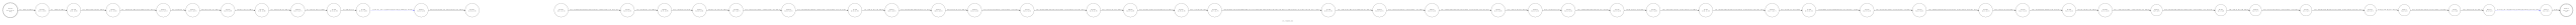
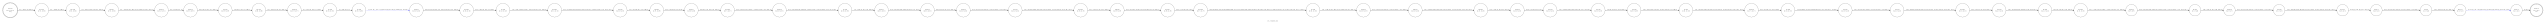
  digraph {
    fontname="Liberation Sans"
    label=sec_establish_key
    rankdir=LR
    node [fontname="Liberation Sans" shape=circle]
    edge [fontname="Liberation Sans"]
    n1 [label="N57615\n(rp:0, ep:0)\nexit" shape=doublecircle]
    n2 [label="N57616\n(rp:55, ep:55)\nentry" shape=doublecircle]
    n3 [label="N57618\n(rp:54, ep:54)"]
    n4 [label="N57619\n(rp:53, ep:53)"]
    n5 [label="N57621\n(rp:52, ep:52)"]
    n6 [label="N57622\n(rp:51, ep:51)"]
    n7 [label="N57623\n(rp:50, ep:50)"]
    n8 [label="N57625\n(rp:49, ep:49)"]
    n9 [label="N57627\n(rp:48, ep:48)"]
    n10 [label="N57628\n(rp:47, ep:47)"]
    n11 [label="N57629\n(rp:46, ep:46)"]
    n12 [label="N57630\n(rp:45, ep:45)"]
    n13 [label="N57631\n(rp:44, ep:44)"]
    n14 [label="N57632\n(rp:43, ep:43)"]
+   n15 [label="N57633\n(rp:42, ep:42)"]
    n16 [label="N57634\n(rp:41, ep:41)"]
    n17 [label="N57635\n(rp:40, ep:40)"]
    n18 [label="N57636\n(rp:39, ep:39)"]
    n19 [label="N57637\n(rp:38, ep:38)"]
    n20 [label="N57638\n(rp:37, ep:37)"]
    n21 [label="N57639\n(rp:36, ep:36)"]
    n22 [label="N57640\n(rp:35, ep:35)"]
    n23 [label="N57641\n(rp:34, ep:34)"]
    n24 [label="N57642\n(rp:33, ep:33)"]
    n25 [label="N57643\n(rp:32, ep:32)"]
    n26 [label="N57644\n(rp:31, ep:31)"]
    n27 [label="N57645\n(rp:30, ep:30)"]
    n28 [label="N57646\n(rp:29, ep:29)"]
    n29 [label="N57647\n(rp:28, ep:28)"]
    n30 [label="N57648\n(rp:27, ep:27)"]
    n31 [label="N57649\n(rp:26, ep:26)"]
    n32 [label="N57650\n(rp:25, ep:25)"]
    n33 [label="N57651\n(rp:24, ep:24)"]
    n34 [label="N57652\n(rp:23, ep:23)"]
    n35 [label="N57653\n(rp:22, ep:22)"]
    n36 [label="N57654\n(rp:21, ep:21)"]
    n37 [label="N57155\n(rp:20, ep:20)"]
    n38 [label="N57656\n(rp:19, ep:19)"]
    n39 [label="N57657\n(rp:18, ep:18)"]
    n40 [label="N57658\n(rp:17, ep:17)"]
    n41 [label="N57659\n(rp:16, ep:16)"]
    n42 [label="N57660\n(rp:15, ep:15)"]
    n43 [label="N57661\n(rp:14, ep:14)"]
    n44 [label="N57662\n(rp:13, ep:13)"]
    n45 [label="N57663\n(rp:12, ep:12)"]
    n46 [label="N57694\n(rp:11, ep:11)"]
    n47 [label="N57665\n(rp:10, ep:10)"]
    n48 [label="N57666\n(rp:9, ep:9)"]
    n49 [label="N57667\n(rp:8, ep:8)"]
    n50 [label="N57668\n(rp:7, ep:7)"]
    n51 [label="N57669\n(rp:6, ep:6)"]
    n52 [label="N57670\n(rp:5, ep:5)"]
    n53 [label="N57671\n(rp:4, ep:4)"]
    n54 [label="N57672\n(rp:3, ep:3)"]
    n55 [label="N57673\n(rp:2, ep:2)"]
    n56 [label="N57674\n(rp:1, ep:1)"]
    n2 -> n3 [label="%1 = alloca i32, align 4"]
    n3 -> n4 [label="%2 = alloca i32, align 4"]
    n4 -> n5 [label="%3 = alloca %struct.stream*, align 8"]
    n5 -> n6 [label="%4 = load i32, i32* @g_server_public_key_len, align 4"]
    n6 -> n7 [label="%5 = add i32 %4, 8"]
    n7 -> n8 [label="store i32 %5, i32* %1, align 4"]
    n8 -> n9 [label="store i32 1, i32* %2, align 4"]
    n9 -> n10 [label="%6 = load i32, i32* %2, align 4"]
    n10 -> n11 [label="%7 = load i32, i32* %1, align 4"]
    n11 -> n12 [label="%8 = add i32 %7, 4"]
    n12 -> n13 [color=blue label="sec_init --@-- %9 = call %struct.stream* @sec_init(i32 %6, i32 %8)" style=dashed]
    n13 -> n14 [label="store %struct.stream* %9, %struct.stream** %3, align 8"]
+   n14 -> n15 [label="%10 = load i32, i32* %1, align 4"]
+   n15 -> n16 [label="%11 = load %struct.stream*, %struct.stream** %3, align 8"]
    n16 -> n17 [label="%12 = getelementptr inbounds %struct.stream, %struct.stream* %11, i32 0, i32 0"]
    n17 -> n18 [label="%13 = load i8*, i8** %12, align 8"]
    n18 -> n19 [label="%14 = bitcast i8* %13 to i32*"]
    n19 -> n20 [label="store i32 %10, i32* %14, align 4"]
    n20 -> n21 [label="%15 = load %struct.stream*, %struct.stream** %3, align 8"]
    n21 -> n22 [label="%16 = getelementptr inbounds %struct.stream, %struct.stream* %15, i32 0, i32 0"]
    n22 -> n23 [label="%17 = load i8*, i8** %16, align 8"]
    n23 -> n24 [label="%18 = getelementptr inbounds i8, i8* %17, i64 4"]
    n24 -> n25 [label="store i8* %18, i8** %16, align 8"]
    n25 -> n26 [label="%19 = load %struct.stream*, %struct.stream** %3, align 8"]
    n26 -> n27 [label="%20 = getelementptr inbounds %struct.stream, %struct.stream* %19, i32 0, i32 0"]
    n27 -> n28 [label="%21 = load i8*, i8** %20, align 8"]
    n28 -> n29 [label="%22 = load i32, i32* @g_server_public_key_len, align 4"]
    n29 -> n30 [label="%23 = zext i32 %22 to i64"]
    n30 -> n31 [label="call void @llvm.memcpy.p0i8.p0i8.i64(i8* %21, i8* getelementptr inbounds ([256 x i8], [256 x i8]* @g_sec_crypted_random, i32 0, i32 0), i64 %23, i32 1, i1 false)"]
    n31 -> n32 [label="%24 = load i32, i32* @g_server_public_key_len, align 4"]
    n32 -> n33 [label="%25 = load %struct.stream*, %struct.stream** %3, align 8"]
    n33 -> n34 [label="%26 = getelementptr inbounds %struct.stream, %struct.stream* %25, i32 0, i32 0"]
    n34 -> n35 [label="%27 = load i8*, i8** %26, align 8"]
    n35 -> n36 [label="%28 = zext i32 %24 to i64"]
    n36 -> n37 [label="%29 = getelementptr inbounds i8, i8* %27, i64 %28"]
    n37 -> n38 [label="store i8* %29, i8** %26, align 8"]
    n38 -> n39 [label="%30 = load %struct.stream*, %struct.stream** %3, align 8"]
    n39 -> n40 [label="%31 = getelementptr inbounds %struct.stream, %struct.stream* %30, i32 0, i32 0"]
    n40 -> n41 [label="%32 = load i8*, i8** %31, align 8"]
    n41 -> n42 [label="call void @llvm.memset.p0i8.i64(i8* %32, i8 0, i64 8, i32 1, i1 false)"]
    n42 -> n43 [label="%33 = load %struct.stream*, %struct.stream** %3, align 8"]
    n43 -> n44 [label="%34 = getelementptr inbounds %struct.stream, %struct.stream* %33, i32 0, i32 0"]
    n44 -> n45 [label="%35 = load i8*, i8** %34, align 8"]
    n45 -> n46 [label="%36 = getelementptr inbounds i8, i8* %35, i64 8"]
    n46 -> n47 [label="store i8* %36, i8** %34, align 8"]
    n47 -> n48 [label="%37 = load %struct.stream*, %struct.stream** %3, align 8"]
    n48 -> n49 [label="%38 = getelementptr inbounds %struct.stream, %struct.stream* %37, i32 0, i32 0"]
    n49 -> n50 [label="%39 = load i8*, i8** %38, align 8"]
    n50 -> n51 [label="%40 = load %struct.stream*, %struct.stream** %3, align 8"]
    n51 -> n52 [label="%41 = getelementptr inbounds %struct.stream, %struct.stream* %40, i32 0, i32 1"]
    n52 -> n53 [label="store i8* %39, i8** %41, align 8" style=dashed]
    n53 -> n54 [label="%42 = load %struct.stream*, %struct.stream** %3, align 8"]
    n54 -> n55 [label="%43 = load i32, i32* %2, align 4"]
    n55 -> n56 [color=blue label="sec_send --@-- call void @sec_send(%struct.stream* %42, i32 %43)" style=dashed]
    n56 -> n1 [label="ret void"]
  }
